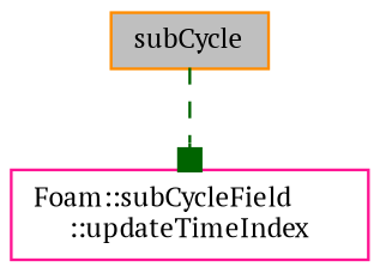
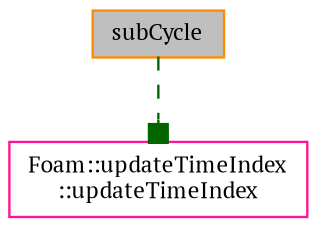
  digraph {
    rankdir=TB
    fontname="PT Serif"
    node [fontname="PT Serif" fontsize=10 shape=record]
    n1 [color=darkorange fillcolor=grey75 fontcolor=black height=0.2 label=subCycle style=filled width=0.4]
-   n2 [color=deeppink height=0.2 label="Foam::subCycleField\l::updateTimeIndex" width=0.4]
+   n2 [color=deeppink height=0.2 label="Foam::updateTimeIndex\l::updateTimeIndex" width=0.4]
    n1 -> n2 [color=darkgreen fontname="PT Serif" fontsize=10 labelfontname=Helvetica labelfontsize=10 style=dashed arrowhead=box]
  }
